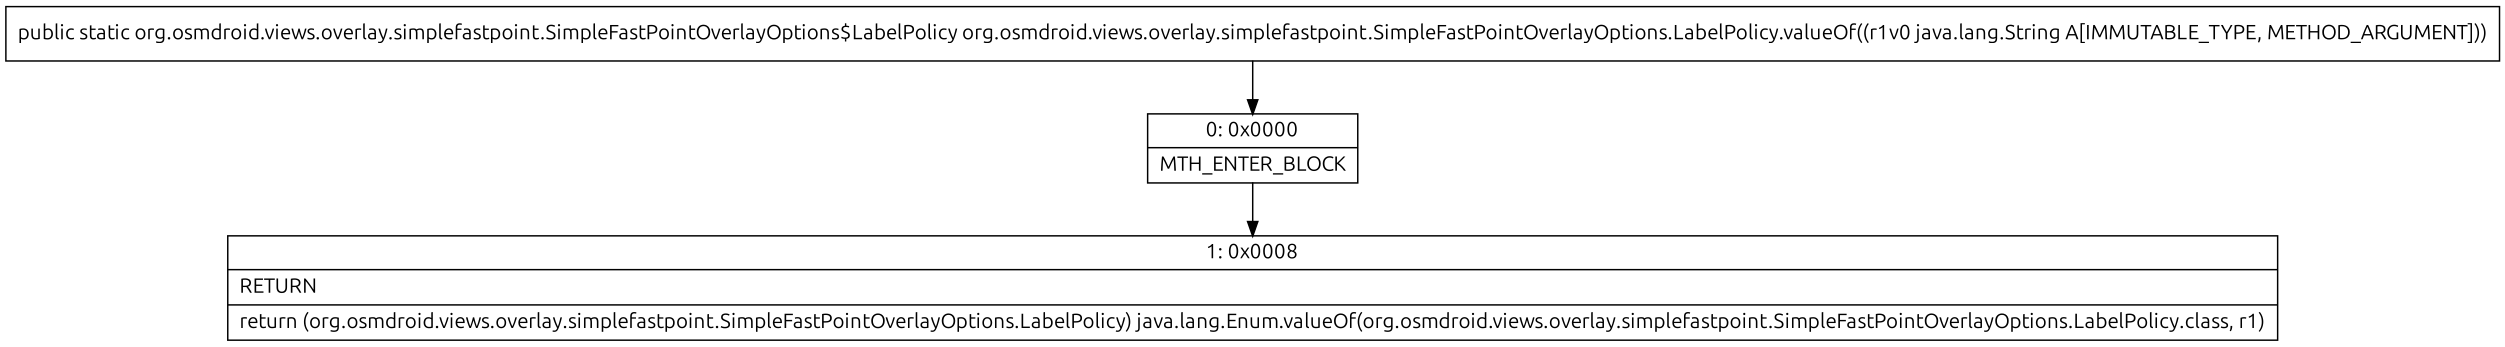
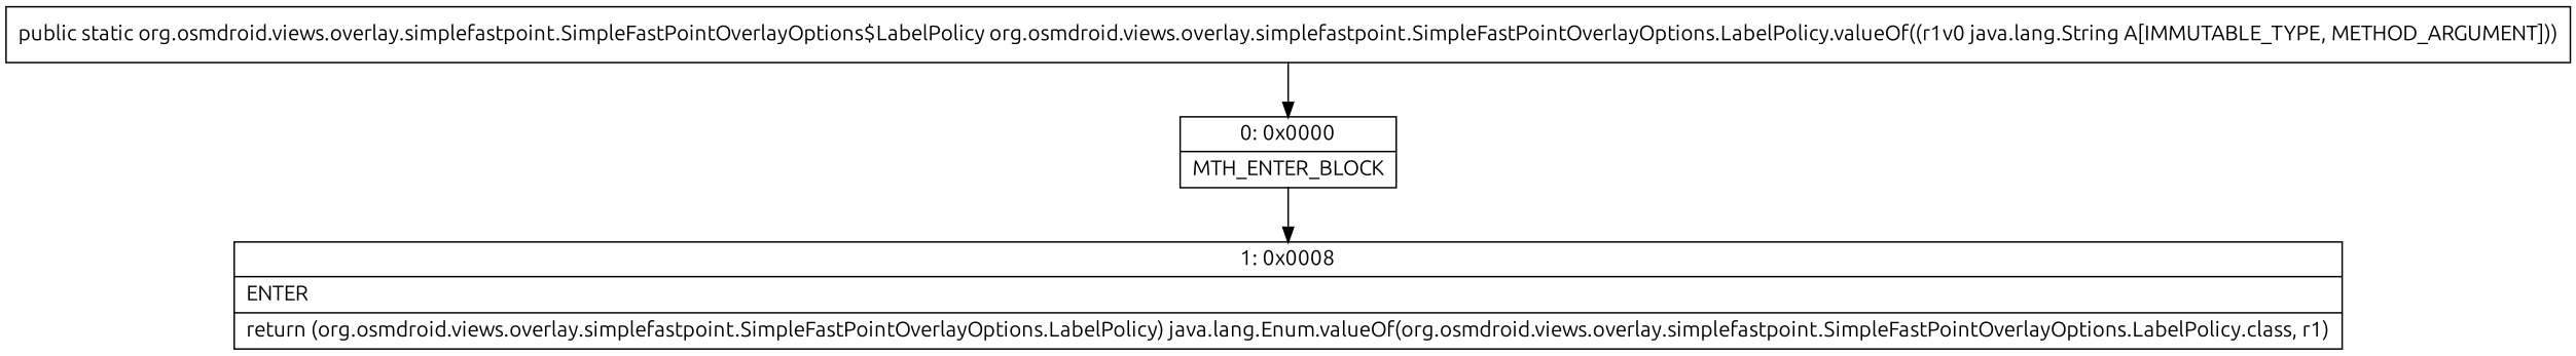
  digraph {
    fontname=Ubuntu
    node [shape=record fontname=Ubuntu]
    edge [fontname=Ubuntu]
    n1 [label="{0\:\ 0x0000|MTH_ENTER_BLOCK\l}"]
-   n2 [label="{1\:\ 0x0008|RETURN\l|return (org.osmdroid.views.overlay.simplefastpoint.SimpleFastPointOverlayOptions.LabelPolicy) java.lang.Enum.valueOf(org.osmdroid.views.overlay.simplefastpoint.SimpleFastPointOverlayOptions.LabelPolicy.class, r1)\l}"]
+   n2 [label="{1\:\ 0x0008|ENTER\l|return (org.osmdroid.views.overlay.simplefastpoint.SimpleFastPointOverlayOptions.LabelPolicy) java.lang.Enum.valueOf(org.osmdroid.views.overlay.simplefastpoint.SimpleFastPointOverlayOptions.LabelPolicy.class, r1)\l}"]
    n3 [label="{public static org.osmdroid.views.overlay.simplefastpoint.SimpleFastPointOverlayOptions$LabelPolicy org.osmdroid.views.overlay.simplefastpoint.SimpleFastPointOverlayOptions.LabelPolicy.valueOf((r1v0 java.lang.String A[IMMUTABLE_TYPE, METHOD_ARGUMENT])) }"]
    n1 -> n2
    n3 -> n1
  }
